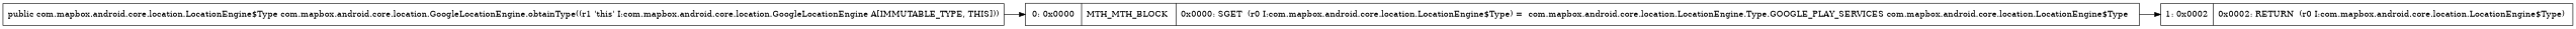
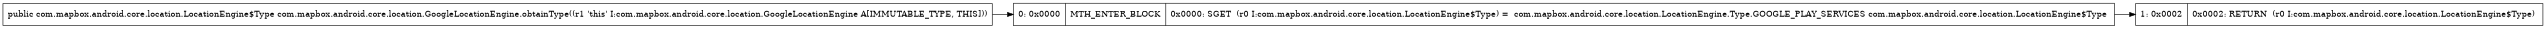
  digraph {
    rankdir=LR
    node [shape=record]
-   n1 [label="{0\:\ 0x0000|MTH_MTH_BLOCK\l|0x0000: SGET  (r0 I:com.mapbox.android.core.location.LocationEngine$Type) =  com.mapbox.android.core.location.LocationEngine.Type.GOOGLE_PLAY_SERVICES com.mapbox.android.core.location.LocationEngine$Type \l}"]
+   n1 [label="{0\:\ 0x0000|MTH_ENTER_BLOCK\l|0x0000: SGET  (r0 I:com.mapbox.android.core.location.LocationEngine$Type) =  com.mapbox.android.core.location.LocationEngine.Type.GOOGLE_PLAY_SERVICES com.mapbox.android.core.location.LocationEngine$Type \l}"]
    n2 [label="{1\:\ 0x0002|0x0002: RETURN  (r0 I:com.mapbox.android.core.location.LocationEngine$Type) \l}"]
    n3 [label="{public com.mapbox.android.core.location.LocationEngine$Type com.mapbox.android.core.location.GoogleLocationEngine.obtainType((r1 'this' I:com.mapbox.android.core.location.GoogleLocationEngine A[IMMUTABLE_TYPE, THIS])) }"]
    n1 -> n2
    n3 -> n1
  }
